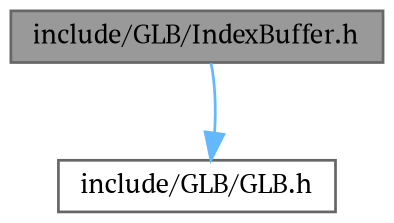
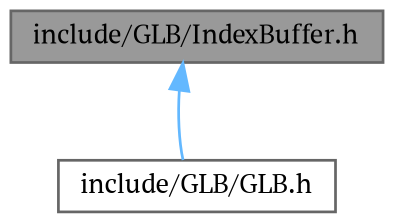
  digraph {
    fontname="PT Serif"
    node [fontname="PT Serif" fontsize=10 shape=box style=filled]
    n1 [color=gray40 fillcolor=grey60 fontcolor=black height=0.2 label="include/GLB/IndexBuffer.h" width=0.4]
    n2 [color=grey40 fillcolor=white height=0.2 label="include/GLB/GLB.h" width=0.4]
-   n2 -> n1 [color=steelblue1 dir=back fontname="PT Serif" fontsize=10 labelfontname=Helvetica labelfontsize=10 style=solid]
+   n1 -> n2 [color=steelblue1 dir=back fontname="PT Serif" fontsize=10 labelfontname=Helvetica labelfontsize=10 style=solid]
  }
